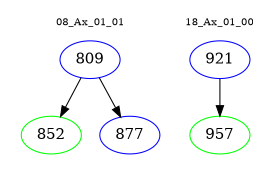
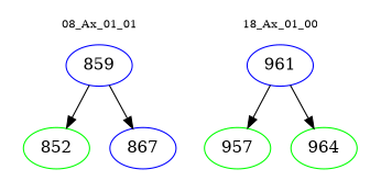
  digraph {
    node [color=blue]
    edge [color=black]
-   n1 [label=809]
+   n1 [label=859]
    n2 [color=green label=852]
-   n3 [label=877]
-   n4 [label=921]
+   n3 [label=867]
+   n4 [label=961]
    n5 [color=green label=957]
+   n6 [color=green label=964]
    subgraph cluster_1 {
      color=white
      fontsize=10
      label="08_Ax_01_01"
      n1
      n2
      n3
    }
    subgraph cluster_2 {
      color=white
      fontsize=10
      label="18_Ax_01_00"
      n4
      n5
+     n6
    }
    n1 -> n2
    n1 -> n3
    n4 -> n5
+   n4 -> n6
  }
